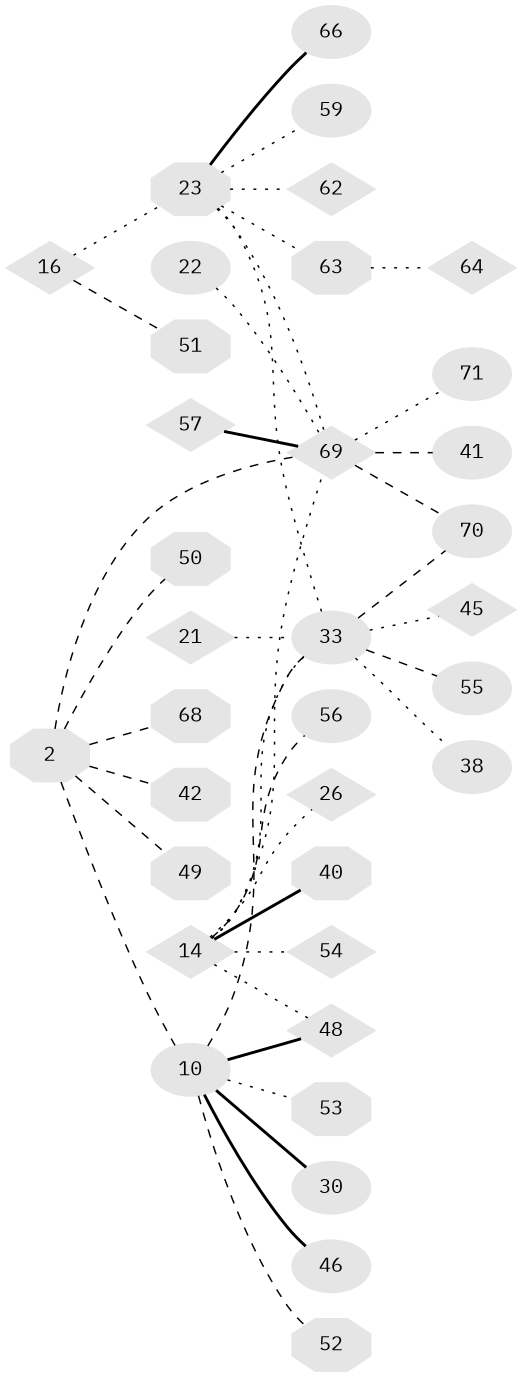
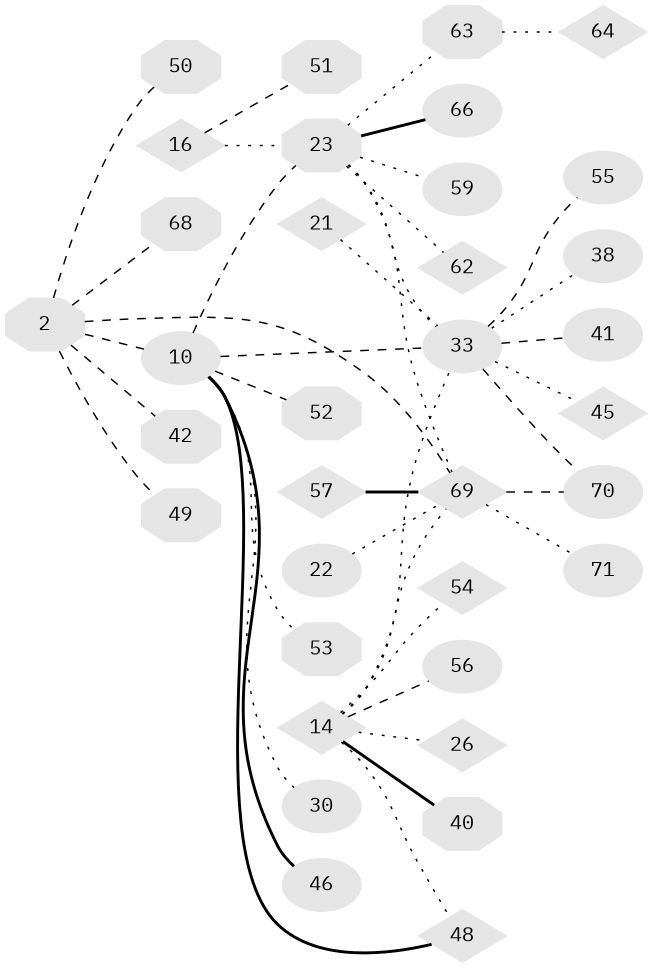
  graph {
    fontname="IBM Plex Mono"
    rankdir=LR
    node [color=gray90 fontname="IBM Plex Mono" shape=ellipse style=filled]
    edge [fontname="IBM Plex Mono" style=dotted]
    10 [super="+9"]
    23 [shape=octagon super="+12+11"]
    33 [super="+25+8+18+5"]
    46
    48 [shape=diamond]
    52 [shape=octagon]
    53 [shape=octagon]
    n8 [label=30]
    2 [shape=octagon]
    42 [shape=octagon]
    49 [shape=octagon]
    50 [shape=octagon]
    68 [shape=octagon]
    69 [shape=diamond super="+35+3+58"]
    70 [super="+67"]
    71 [super="+20+27+44+47+61+65"]
    59
    62 [shape=diamond super="+43"]
    63 [shape=octagon super="+34"]
    66
    38
    41
    45 [shape=diamond super="+36"]
    55
    14 [shape=diamond super="+13+6"]
    26 [shape=diamond super="+19"]
    40 [shape=octagon super="+28+31+29+32+37"]
    54 [shape=diamond super="+17"]
    56
    16 [shape=diamond super="+15"]
    51 [shape=octagon super="+30"]
    21 [shape=diamond]
    22
    64 [shape=diamond]
    57 [shape=diamond]
+   10 -- 23 [style=dashed weight=2]
    10 -- 33 [style=dashed weight=2]
    10 -- 46 [style=bold weight=2]
    10 -- 48 [style=bold]
    10 -- 52 [style=dashed]
    10 -- 53
-   10 -- n8 [style=bold]
+   10 -- n8
    23 -- 33 [weight=2]
    23 -- 69 [weight=2]
    23 -- 59
    23 -- 62
    23 -- 63 [weight=2]
    23 -- 66 [style=bold]
    33 -- 70 [style=dashed]
    33 -- 38
-   69 -- 41 [style=dashed]
+   33 -- 41 [style=dashed]
    33 -- 45
    33 -- 55 [style=dashed]
    2 -- 10 [style=dashed weight=2]
    2 -- 42 [style=dashed]
    2 -- 49 [style=dashed]
    2 -- 50 [style=dashed]
    2 -- 68 [style=dashed]
    2 -- 69 [style=dashed weight=2]
    69 -- 70 [style=dashed]
    69 -- 71
    63 -- 64
    14 -- 33 [weight=3]
    14 -- 48
    14 -- 69 [weight=2]
    14 -- 26
    14 -- 40 [style=bold]
    14 -- 54
    14 -- 56 [style=dashed]
    16 -- 23
    16 -- 51 [style=dashed]
    21 -- 33
    22 -- 69
    57 -- 69 [style=bold]
  }
